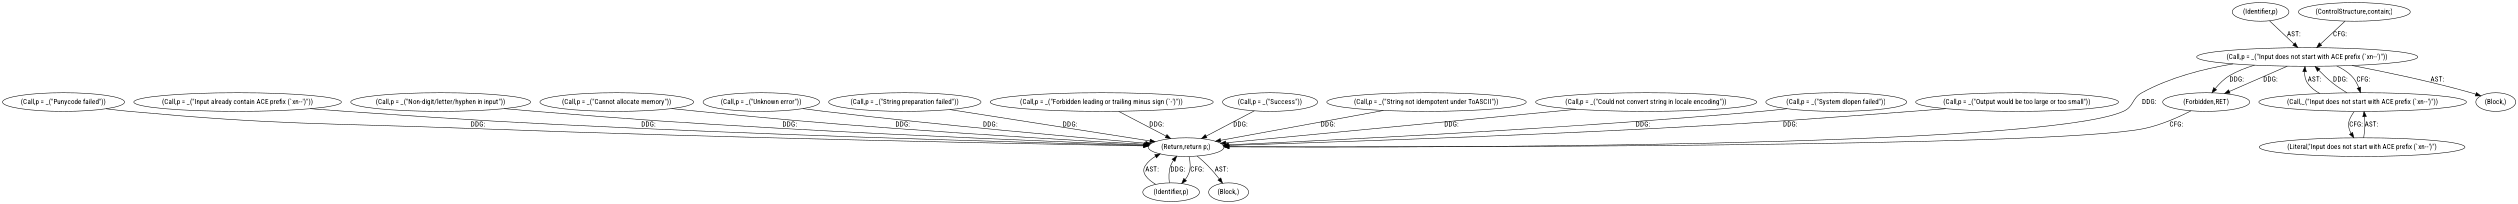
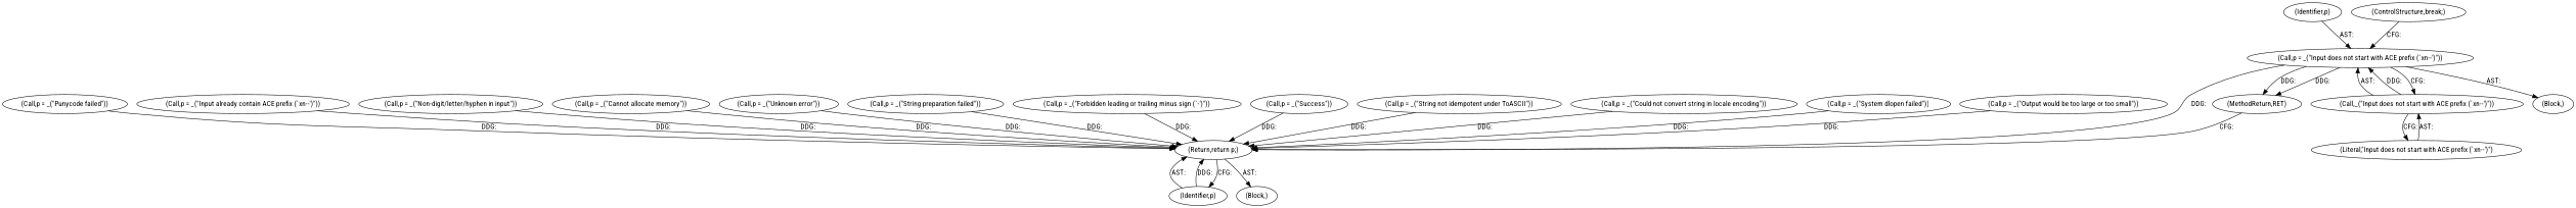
  digraph {
    fontname="Roboto Condensed"
    node [fontname="Roboto Condensed"]
    edge [fontname="Roboto Condensed"]
    n1 [label="(Call,p = _(\"Input does not start with ACE prefix (`xn--')\"))"]
    n2 [label="(Call,_(\"Input does not start with ACE prefix (`xn--')\"))"]
    n3 [label="(Return,return p;)"]
-   n4 [label="(Forbidden,RET)"]
+   n4 [label="(MethodReturn,RET)"]
    n5 [label="(Block,)"]
    n6 [label="(Literal,\"Input does not start with ACE prefix (`xn--')\")"]
    n7 [label="(Identifier,p)"]
    n8 [label="(Block,)"]
    n9 [label="(Call,p = _(\"System dlopen failed\"))"]
    n10 [label="(Call,p = _(\"Output would be too large or too small\"))"]
    n11 [label="(Call,p = _(\"Punycode failed\"))"]
    n12 [label="(Call,p = _(\"Input already contain ACE prefix (`xn--')\"))"]
    n13 [label="(Call,p = _(\"Non-digit/letter/hyphen in input\"))"]
    n14 [label="(Call,p = _(\"Cannot allocate memory\"))"]
    n15 [label="(Call,p = _(\"Unknown error\"))"]
    n16 [label="(Call,p = _(\"String preparation failed\"))"]
    n17 [label="(Call,p = _(\"Forbidden leading or trailing minus sign (`-')\"))"]
    n18 [label="(Call,p = _(\"Success\"))"]
    n19 [label="(Identifier,p)"]
    n20 [label="(Call,p = _(\"String not idempotent under ToASCII\"))"]
-   n21 [label="(ControlStructure,contain;)"]
+   n21 [label="(ControlStructure,break;)"]
    n22 [label="(Call,p = _(\"Could not convert string in locale encoding\"))"]
    n1 -> n2 [label="CFG: "]
    n1 -> n3 [label="DDG: "]
    n1 -> n4 [label="DDG: "]
    n1 -> n4 [label="DDG: "]
    n1 -> n5 [label="AST: "]
    n2 -> n1 [label="AST: "]
    n2 -> n1 [label="DDG: "]
    n2 -> n6 [label="CFG: "]
    n3 -> n7 [label="CFG: "]
    n3 -> n8 [label="AST: "]
    n4 -> n3 [label="CFG: "]
    n6 -> n2 [label="AST: "]
    n7 -> n3 [label="AST: "]
    n7 -> n3 [label="DDG: "]
    n9 -> n3 [label="DDG: "]
    n10 -> n3 [label="DDG: "]
    n11 -> n3 [label="DDG: "]
    n12 -> n3 [label="DDG: "]
    n13 -> n3 [label="DDG: "]
    n14 -> n3 [label="DDG: "]
    n15 -> n3 [label="DDG: "]
    n16 -> n3 [label="DDG: "]
    n17 -> n3 [label="DDG: "]
    n18 -> n3 [label="DDG: "]
    n19 -> n1 [label="AST: "]
    n20 -> n3 [label="DDG: "]
    n21 -> n1 [label="CFG: "]
    n22 -> n3 [label="DDG: "]
  }
